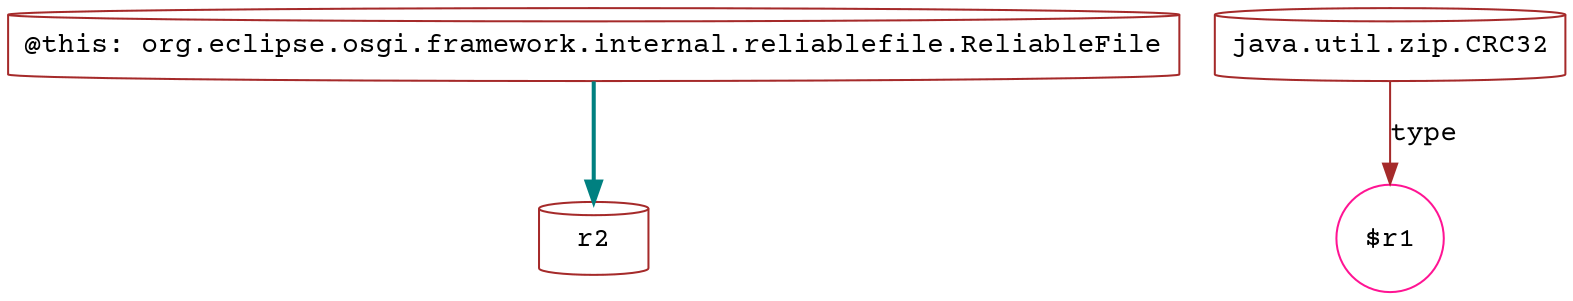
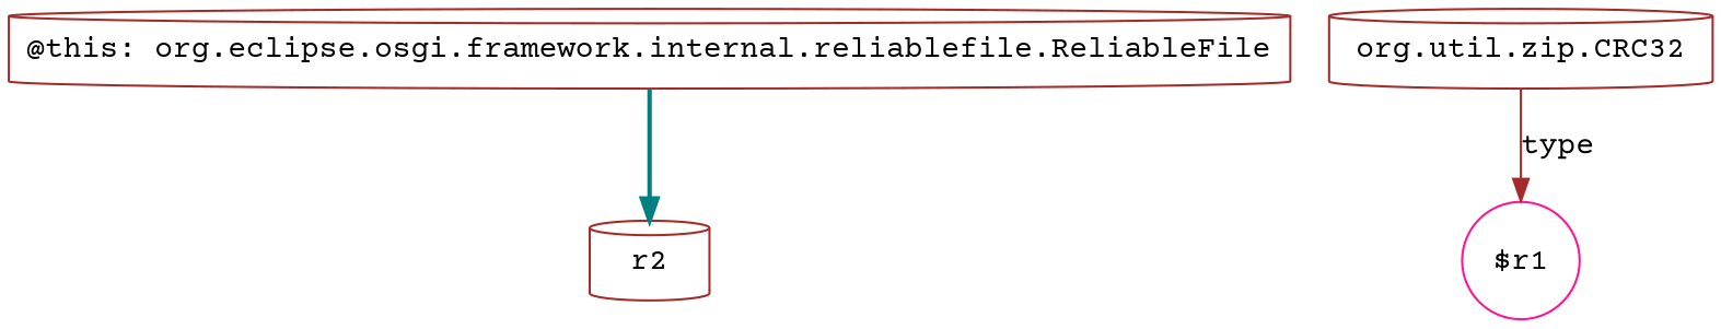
  digraph {
    fontname="Courier Prime"
    node [color=brown fontname="Courier Prime" shape=cylinder]
    edge [fontname="Courier Prime"]
    n1 [label="@this: org.eclipse.osgi.framework.internal.reliablefile.ReliableFile"]
    n2 [label=r2]
-   n3 [label="java.util.zip.CRC32"]
+   n3 [label="org.util.zip.CRC32"]
    n4 [color=deeppink label="$r1" shape=circle]
    n1 -> n2 [color=teal style=bold]
    n3 -> n4 [color=brown label=type style=solid]
  }
